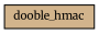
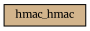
  digraph {
    rankdir=TB
    fontname=Merriweather
-   n1 [color=black fillcolor=tan fontname=Merriweather fontsize=10 height=0.2 label=dooble_hmac shape=record style=filled width=0.4]
+   n1 [color=black fillcolor=tan fontname=Merriweather fontsize=10 height=0.2 label=hmac_hmac shape=record style=filled width=0.4]
  }
